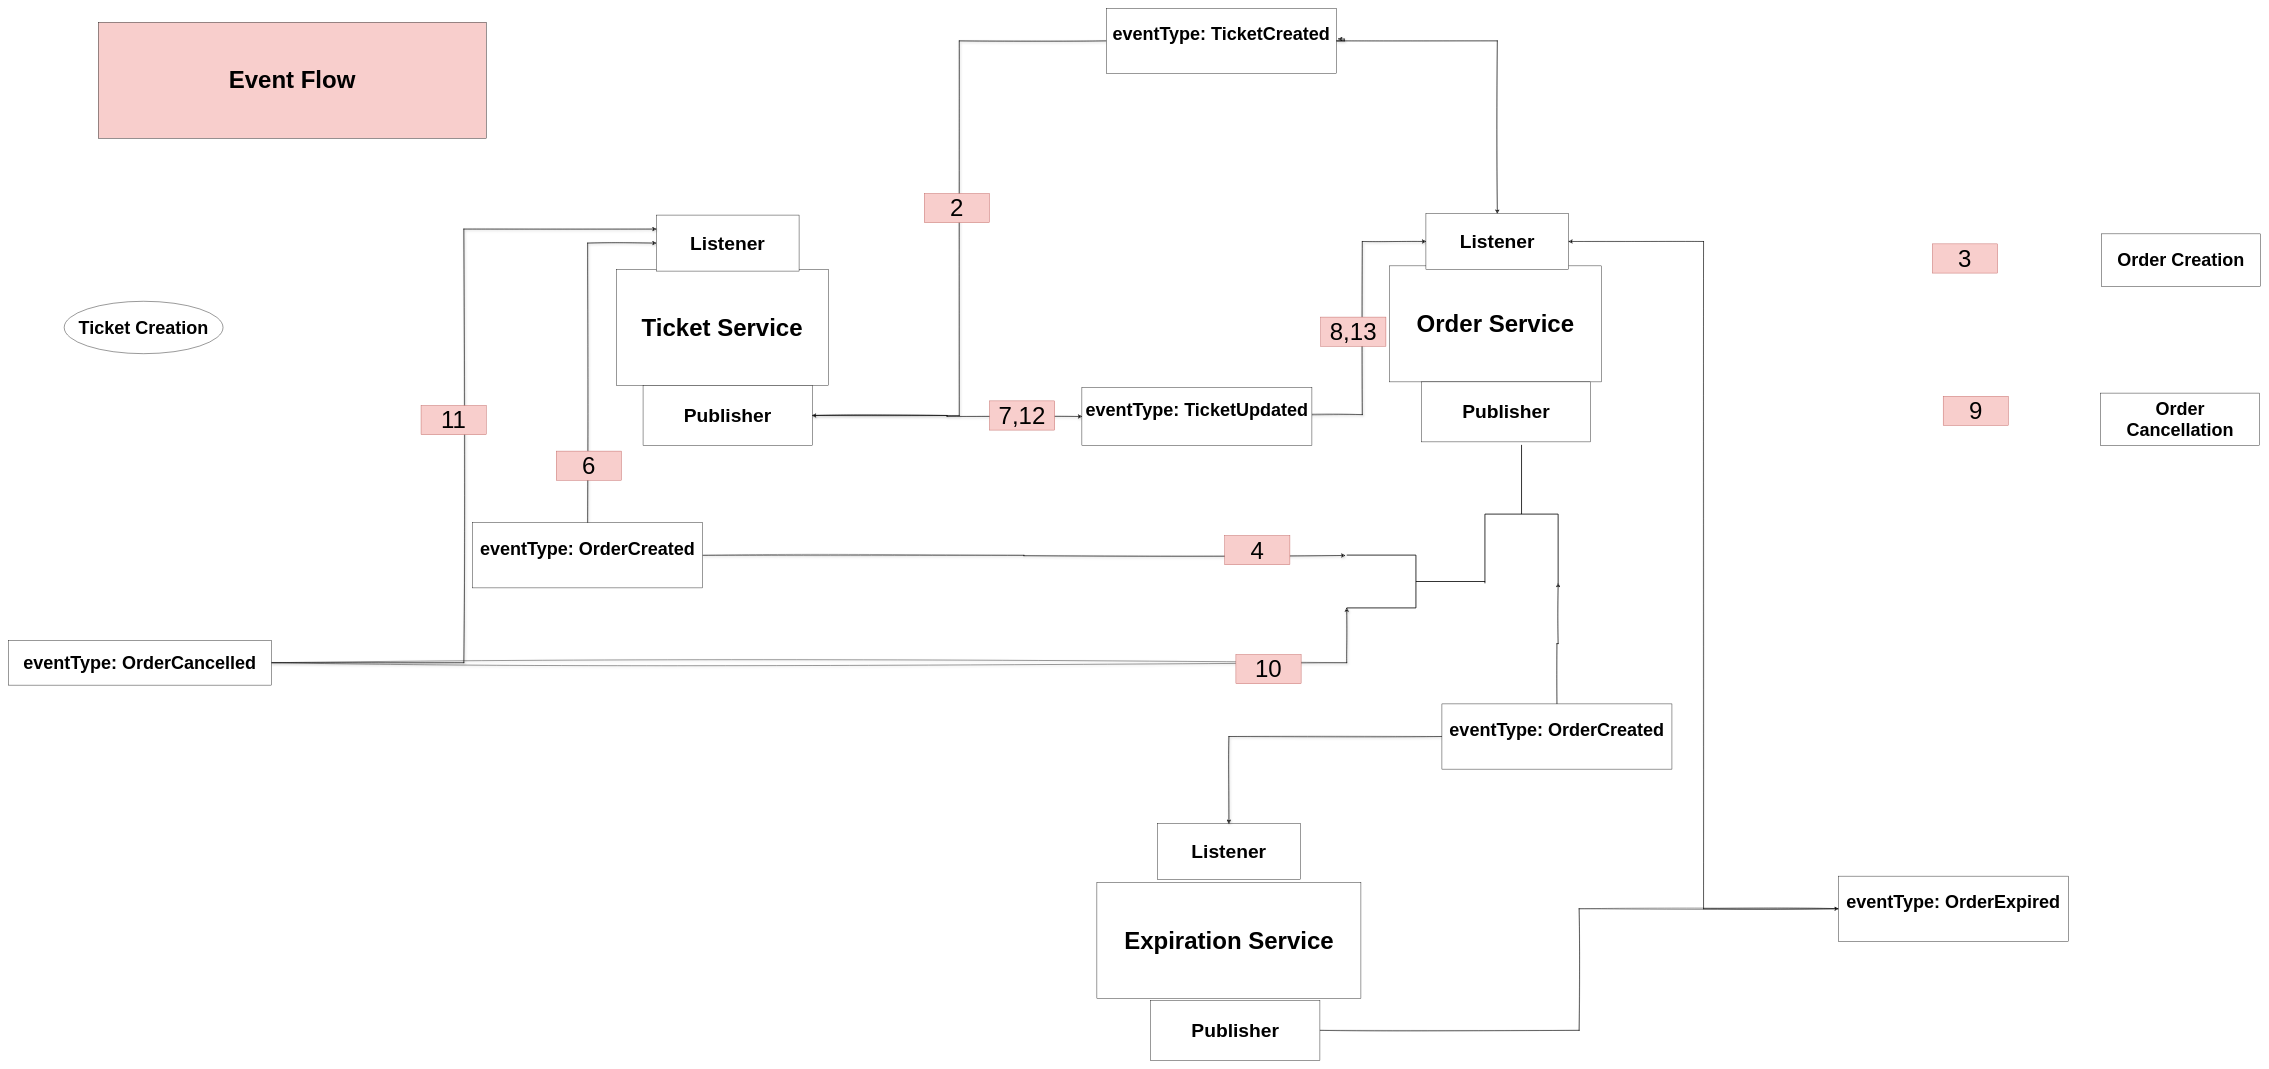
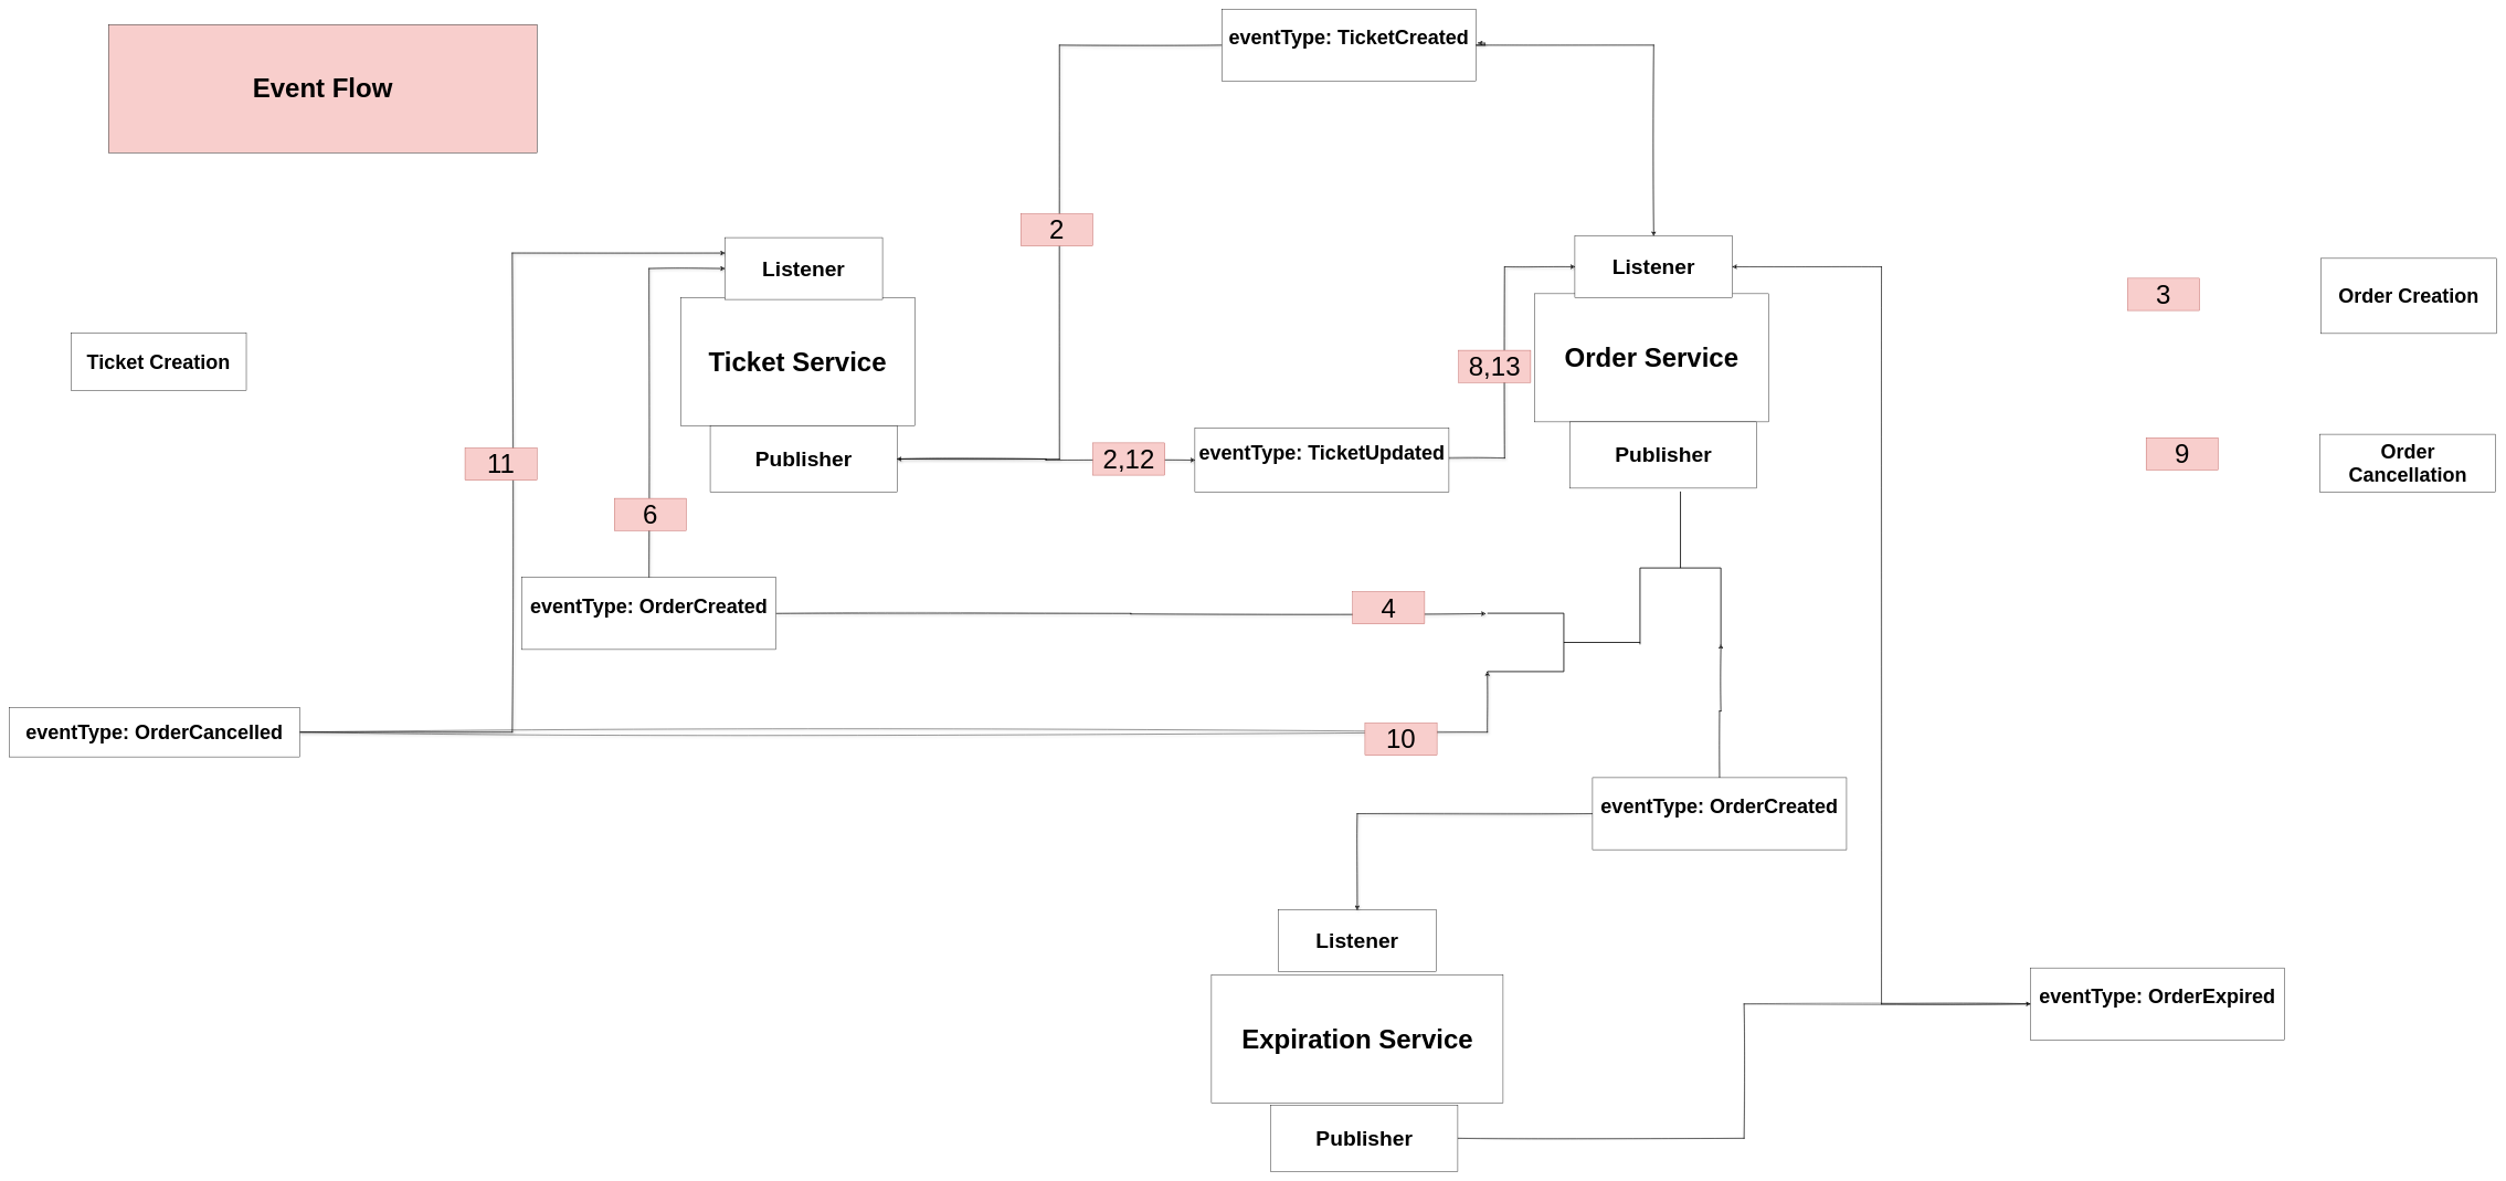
  <mxCell id="0" />
  <mxCell id="1" parent="0" />
  <mxCell id="2" value="&lt;h1&gt;Ticket Service&lt;/h1&gt;" style="rounded=0;whiteSpace=wrap;html=1;fontSize=30;" parent="1" vertex="1"><mxGeometry x="1540" y="673" width="530" height="290" as="geometry" /></mxCell>
  <mxCell id="3" value="&lt;h1&gt;Order Service&lt;/h1&gt;" style="rounded=0;whiteSpace=wrap;html=1;fontSize=30;" parent="1" vertex="1"><mxGeometry x="3473" y="664" width="530" height="290" as="geometry" /></mxCell>
  <mxCell id="4" value="&lt;h1&gt;Expiration Service&lt;/h1&gt;" style="rounded=0;whiteSpace=wrap;html=1;fontSize=30;" parent="1" vertex="1"><mxGeometry x="2741.5" y="2206" width="660" height="290" as="geometry" /></mxCell>
  <mxCell id="5" style="edgeStyle=orthogonalEdgeStyle;rounded=0;orthogonalLoop=1;jettySize=auto;html=1;entryX=0.5;entryY=0;entryDx=0;entryDy=0;sketch=1;" parent="1" source="8" target="16" edge="1"><mxGeometry relative="1" as="geometry" /></mxCell>
  <mxCell id="6" value="" style="edgeStyle=orthogonalEdgeStyle;rounded=0;sketch=1;jumpSize=11;orthogonalLoop=1;jettySize=auto;html=1;shadow=1;fontSize=60;strokeColor=#000000;" parent="1" source="8" edge="1"><mxGeometry relative="1" as="geometry"><mxPoint x="3345" y="96.5" as="targetPoint" /></mxGeometry></mxCell>
  <mxCell id="7" style="edgeStyle=orthogonalEdgeStyle;rounded=0;sketch=1;jumpSize=11;orthogonalLoop=1;jettySize=auto;html=1;entryX=1;entryY=0.5;entryDx=0;entryDy=0;shadow=1;fontSize=60;strokeColor=#000000;" parent="1" source="8" target="19" edge="1"><mxGeometry relative="1" as="geometry" /></mxCell>
  <mxCell id="8" value="&lt;h2&gt;eventType: TicketCreated&lt;/h2&gt;&lt;div&gt;&lt;br&gt;&lt;/div&gt;" style="rounded=0;whiteSpace=wrap;html=1;fontSize=30;" parent="1" vertex="1"><mxGeometry x="2765" y="20" width="575" height="163" as="geometry" /></mxCell>
- <mxCell id="9" value="&lt;h2&gt;Ticket Creation&lt;/h2&gt;" style="ellipse;whiteSpace=wrap;html=1;fontSize=30;" parent="1" vertex="1"><mxGeometry x="160" y="752.5" width="397" height="131" as="geometry" /></mxCell>
+ <mxCell id="9" value="&lt;h2&gt;Ticket Creation&lt;/h2&gt;" style="rounded=0;whiteSpace=wrap;html=1;fontSize=30;" parent="1" vertex="1"><mxGeometry x="160" y="752.5" width="397" height="131" as="geometry" /></mxCell>
  <mxCell id="10" value="&lt;h1&gt;&lt;font style=&quot;font-size: 48px&quot;&gt;Publisher&lt;/font&gt;&lt;/h1&gt;" style="rounded=0;whiteSpace=wrap;html=1;" parent="1" vertex="1"><mxGeometry x="3553" y="954" width="423" height="150" as="geometry" /></mxCell>
- <mxCell id="11" value="&lt;h2&gt;Order Creation&lt;/h2&gt;" style="rounded=0;whiteSpace=wrap;html=1;fontSize=30;" parent="1" vertex="1"><mxGeometry x="5253" y="584" width="397" height="131" as="geometry" /></mxCell>
+ <mxCell id="11" value="&lt;h2&gt;Order Creation&lt;/h2&gt;" style="rounded=0;whiteSpace=wrap;html=1;fontSize=30;" parent="1" vertex="1"><mxGeometry x="5253" y="584" width="397" height="170" as="geometry" /></mxCell>
  <mxCell id="12" style="edgeStyle=orthogonalEdgeStyle;rounded=0;sketch=1;jumpSize=11;orthogonalLoop=1;jettySize=auto;html=1;entryX=0;entryY=0.5;entryDx=0;entryDy=0;shadow=1;fontSize=60;strokeColor=#000000;" parent="1" source="14" target="17" edge="1"><mxGeometry relative="1" as="geometry" /></mxCell>
  <mxCell id="13" style="edgeStyle=orthogonalEdgeStyle;rounded=0;sketch=1;jumpSize=11;orthogonalLoop=1;jettySize=auto;html=1;shadow=1;fontSize=60;strokeColor=#000000;" parent="1" source="14" edge="1"><mxGeometry relative="1" as="geometry"><mxPoint x="3362" y="1388" as="targetPoint" /></mxGeometry></mxCell>
  <mxCell id="14" value="&lt;h2&gt;eventType: OrderCreated&lt;/h2&gt;&lt;div&gt;&lt;br&gt;&lt;/div&gt;" style="rounded=0;whiteSpace=wrap;html=1;fontSize=30;" parent="1" vertex="1"><mxGeometry x="1181" y="1306" width="575" height="163" as="geometry" /></mxCell>
  <mxCell id="15" style="edgeStyle=orthogonalEdgeStyle;rounded=0;orthogonalLoop=1;jettySize=auto;html=1;entryX=0;entryY=0.5;entryDx=0;entryDy=0;sketch=1;shadow=1;" parent="1" target="16" edge="1"><mxGeometry relative="1" as="geometry"><mxPoint x="3245" y="1035.4" as="sourcePoint" /></mxGeometry></mxCell>
  <mxCell id="16" value="&lt;h1&gt;&lt;font style=&quot;font-size: 48px&quot;&gt;Listener&lt;/font&gt;&lt;/h1&gt;" style="rounded=0;whiteSpace=wrap;html=1;" parent="1" vertex="1"><mxGeometry x="3564" y="533" width="357" height="140" as="geometry" /></mxCell>
  <mxCell id="17" value="&lt;h1&gt;&lt;font style=&quot;font-size: 48px&quot;&gt;Listener&lt;/font&gt;&lt;/h1&gt;" style="rounded=0;whiteSpace=wrap;html=1;" parent="1" vertex="1"><mxGeometry x="1640" y="537" width="357" height="140" as="geometry" /></mxCell>
  <mxCell id="18" style="edgeStyle=orthogonalEdgeStyle;rounded=0;orthogonalLoop=1;jettySize=auto;html=1;sketch=1;shadow=1;" parent="1" source="19" target="43" edge="1"><mxGeometry relative="1" as="geometry"><mxPoint x="2670" y="1035.5" as="targetPoint" /></mxGeometry></mxCell>
  <mxCell id="19" value="&lt;h1&gt;&lt;font style=&quot;font-size: 48px&quot;&gt;Publisher&lt;/font&gt;&lt;/h1&gt;" style="rounded=0;whiteSpace=wrap;html=1;" parent="1" vertex="1"><mxGeometry x="1607" y="963" width="423" height="150" as="geometry" /></mxCell>
  <mxCell id="20" value="" style="strokeWidth=2;html=1;shape=mxgraph.flowchart.annotation_2;align=left;labelPosition=right;pointerEvents=1;rotation=90;" parent="1" vertex="1"><mxGeometry x="3630" y="1193" width="346" height="183" as="geometry" /></mxCell>
  <mxCell id="21" value="&lt;h1&gt;&lt;font style=&quot;font-size: 48px&quot;&gt;Listener&lt;/font&gt;&lt;/h1&gt;" style="rounded=0;whiteSpace=wrap;html=1;" parent="1" vertex="1"><mxGeometry x="2893" y="2058" width="357" height="140" as="geometry" /></mxCell>
  <mxCell id="22" style="edgeStyle=orthogonalEdgeStyle;rounded=0;orthogonalLoop=1;jettySize=auto;html=1;entryX=0;entryY=0.5;entryDx=0;entryDy=0;sketch=1;" parent="1" source="23" target="28" edge="1"><mxGeometry relative="1" as="geometry" /></mxCell>
  <mxCell id="23" value="&lt;h1&gt;&lt;font style=&quot;font-size: 48px&quot;&gt;Publisher&lt;/font&gt;&lt;/h1&gt;" style="rounded=0;whiteSpace=wrap;html=1;" parent="1" vertex="1"><mxGeometry x="2876" y="2500" width="423" height="150" as="geometry" /></mxCell>
  <mxCell id="24" style="edgeStyle=orthogonalEdgeStyle;rounded=0;orthogonalLoop=1;jettySize=auto;html=1;entryX=1;entryY=0;entryDx=0;entryDy=0;entryPerimeter=0;sketch=1;" parent="1" source="26" target="20" edge="1"><mxGeometry relative="1" as="geometry" /></mxCell>
  <mxCell id="25" style="edgeStyle=orthogonalEdgeStyle;rounded=0;sketch=1;jumpSize=11;orthogonalLoop=1;jettySize=auto;html=1;entryX=0.5;entryY=0;entryDx=0;entryDy=0;shadow=1;fontSize=60;strokeColor=#000000;" parent="1" source="26" target="21" edge="1"><mxGeometry relative="1" as="geometry" /></mxCell>
  <mxCell id="26" value="&lt;h2&gt;eventType: OrderCreated&lt;/h2&gt;&lt;div&gt;&lt;br&gt;&lt;/div&gt;" style="rounded=0;whiteSpace=wrap;html=1;fontSize=30;" parent="1" vertex="1"><mxGeometry x="3604" y="1759" width="575" height="163" as="geometry" /></mxCell>
  <mxCell id="27" style="edgeStyle=orthogonalEdgeStyle;rounded=0;orthogonalLoop=1;jettySize=auto;html=1;entryX=1;entryY=0.5;entryDx=0;entryDy=0;sketch=1;" parent="1" source="28" target="16" edge="1"><mxGeometry relative="1" as="geometry" /></mxCell>
  <mxCell id="28" value="&lt;h2&gt;eventType: OrderExpired&lt;/h2&gt;&lt;div&gt;&lt;br&gt;&lt;/div&gt;" style="rounded=0;whiteSpace=wrap;html=1;fontSize=30;" parent="1" vertex="1"><mxGeometry x="4595" y="2189.5" width="575" height="163" as="geometry" /></mxCell>
  <mxCell id="29" value="2" style="text;html=1;strokeColor=#b85450;fillColor=#f8cecc;align=center;verticalAlign=middle;whiteSpace=wrap;rounded=0;fontSize=60;" parent="1" vertex="1"><mxGeometry x="2310" y="483" width="163" height="73" as="geometry" /></mxCell>
- <mxCell id="30" value="3" style="text;html=1;strokeColor=#b85450;fillColor=#f8cecc;align=center;verticalAlign=middle;whiteSpace=wrap;rounded=0;fontSize=60;" parent="1" vertex="1"><mxGeometry x="4830" y="609" width="163" height="73" as="geometry" /></mxCell>
+ <mxCell id="30" value="3" style="text;html=1;strokeColor=#b85450;fillColor=#f8cecc;align=center;verticalAlign=middle;whiteSpace=wrap;rounded=0;fontSize=60;" parent="1" vertex="1"><mxGeometry x="4815" y="629" width="163" height="73" as="geometry" /></mxCell>
  <mxCell id="31" value="4" style="text;html=1;strokeColor=#b85450;fillColor=#f8cecc;align=center;verticalAlign=middle;whiteSpace=wrap;rounded=0;fontSize=60;" parent="1" vertex="1"><mxGeometry x="3061" y="1338" width="163" height="73" as="geometry" /></mxCell>
  <mxCell id="32" value="6" style="text;html=1;strokeColor=#b85450;fillColor=#f8cecc;align=center;verticalAlign=middle;whiteSpace=wrap;rounded=0;fontSize=60;" parent="1" vertex="1"><mxGeometry x="1390" y="1127" width="163" height="73" as="geometry" /></mxCell>
- <mxCell id="33" value="7,12" style="text;html=1;strokeColor=#b85450;fillColor=#f8cecc;align=center;verticalAlign=middle;whiteSpace=wrap;rounded=0;fontSize=60;" parent="1" vertex="1"><mxGeometry x="2473" y="1001.5" width="163" height="73" as="geometry" /></mxCell>
+ <mxCell id="33" value="2,12" style="text;html=1;strokeColor=#b85450;fillColor=#f8cecc;align=center;verticalAlign=middle;whiteSpace=wrap;rounded=0;fontSize=60;" parent="1" vertex="1"><mxGeometry x="2473" y="1001.5" width="163" height="73" as="geometry" /></mxCell>
  <mxCell id="34" value="8,13" style="text;html=1;strokeColor=#b85450;fillColor=#f8cecc;align=center;verticalAlign=middle;whiteSpace=wrap;rounded=0;fontSize=60;" parent="1" vertex="1"><mxGeometry x="3301" y="792" width="163" height="73" as="geometry" /></mxCell>
  <mxCell id="35" value="" style="strokeWidth=2;html=1;shape=mxgraph.flowchart.annotation_2;align=left;labelPosition=right;pointerEvents=1;rotation=-180;" parent="1" vertex="1"><mxGeometry x="3366" y="1387" width="346" height="132" as="geometry" /></mxCell>
  <mxCell id="36" style="edgeStyle=orthogonalEdgeStyle;rounded=0;sketch=1;jumpSize=11;orthogonalLoop=1;jettySize=auto;html=1;entryX=1;entryY=0;entryDx=0;entryDy=0;entryPerimeter=0;shadow=1;fontSize=60;strokeColor=#000000;" parent="1" source="38" target="35" edge="1"><mxGeometry relative="1" as="geometry" /></mxCell>
  <mxCell id="37" style="edgeStyle=orthogonalEdgeStyle;rounded=0;sketch=1;jumpSize=11;orthogonalLoop=1;jettySize=auto;html=1;entryX=0;entryY=0.25;entryDx=0;entryDy=0;shadow=1;fontSize=60;strokeColor=#000000;" parent="1" source="38" target="17" edge="1"><mxGeometry relative="1" as="geometry" /></mxCell>
  <mxCell id="38" value="&lt;h2&gt;eventType: OrderCancelled&lt;/h2&gt;" style="rounded=0;whiteSpace=wrap;html=1;fontSize=30;" parent="1" vertex="1"><mxGeometry x="20" y="1600" width="658" height="112" as="geometry" /></mxCell>
  <mxCell id="39" value="11" style="text;html=1;strokeColor=#b85450;fillColor=#f8cecc;align=center;verticalAlign=middle;whiteSpace=wrap;rounded=0;fontSize=60;" parent="1" vertex="1"><mxGeometry x="1052" y="1013" width="163" height="73" as="geometry" /></mxCell>
  <mxCell id="40" value="&lt;h2&gt;Order Cancellation&lt;/h2&gt;" style="rounded=0;whiteSpace=wrap;html=1;fontSize=30;" parent="1" vertex="1"><mxGeometry x="5251" y="982" width="397" height="131" as="geometry" /></mxCell>
  <mxCell id="41" value="9" style="text;html=1;strokeColor=#b85450;fillColor=#f8cecc;align=center;verticalAlign=middle;whiteSpace=wrap;rounded=0;fontSize=60;" parent="1" vertex="1"><mxGeometry x="4857" y="990" width="163" height="73" as="geometry" /></mxCell>
  <mxCell id="42" value="10" style="text;html=1;strokeColor=#b85450;fillColor=#f8cecc;align=center;verticalAlign=middle;whiteSpace=wrap;rounded=0;fontSize=60;" parent="1" vertex="1"><mxGeometry x="3089" y="1635.5" width="163" height="73" as="geometry" /></mxCell>
  <mxCell id="43" value="&lt;h2&gt;eventType: TicketUpdated&lt;/h2&gt;&lt;div&gt;&lt;br&gt;&lt;/div&gt;" style="rounded=0;whiteSpace=wrap;html=1;fontSize=30;" parent="1" vertex="1"><mxGeometry x="2704" y="968" width="575" height="145" as="geometry" /></mxCell>
  <mxCell id="44" value="&lt;h1&gt;Event Flow&lt;/h1&gt;" style="rounded=0;whiteSpace=wrap;html=1;fontSize=30;fillColor=#f8cecc;" parent="1" vertex="1"><mxGeometry x="245" y="55" width="970" height="290" as="geometry" /></mxCell>
